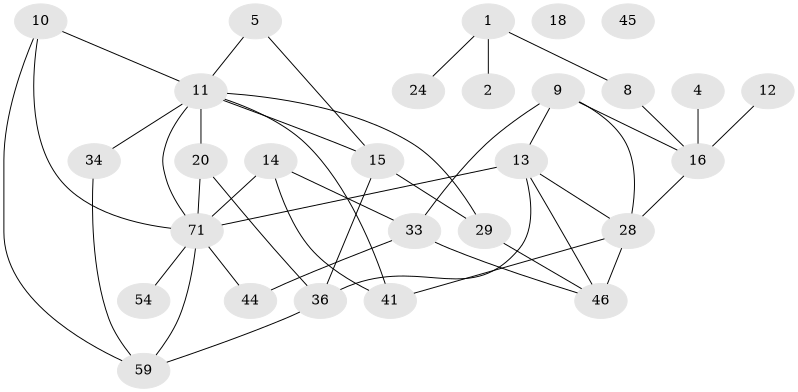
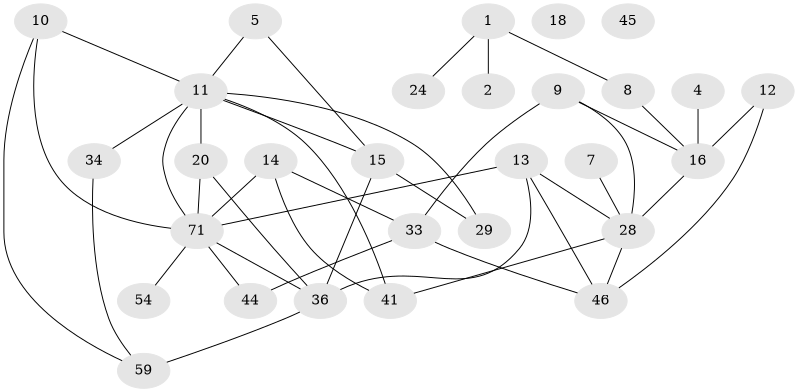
  graph {
    node [color=gray90 style=filled]
    1 [super="+48"]
    2
    8 [super="+35"]
    24
    16 [super="+22"]
    4 [super="+21"]
    28 [super="+37"]
    5 [super="+6"]
    11 [super="+19"]
    n10 [label=15 super="+32"]
    n11 [label=71 super="+38"]
    20 [super="+23"]
    29 [super="+50"]
    34 [super="+42"]
    41
    36 [super="+40"]
+   7 [super="+30"]
    46
    9 [super="+39"]
    13 [super="+15"]
    33 [super="+43"]
    44
    10
    n24 [label=59 super="+52"]
    54
    12 [super="+53"]
    14 [super="+17"]
    18
    45
    1 -- 2
    1 -- 8
    1 -- 24
    8 -- 16 [weight=2]
    16 -- 28
    4 -- 16
    28 -- 41
    28 -- 46 [weight=2]
    5 -- 11
    5 -- n10
    11 -- n10
    11 -- n11
    11 -- 20
    11 -- 29
    11 -- 34 [weight=2]
    11 -- 41
    n10 -- 29
    n10 -- 36
    n11 -- 44
-   n11 -- n24
+   n11 -- 36
    n11 -- 54
    20 -- n11
    20 -- 36
-   29 -- 46
+   12 -- 46
    34 -- n24
    36 -- n24
+   7 -- 28
    9 -- 16
    9 -- 28
-   9 -- 13
    9 -- 33
    13 -- 28
    13 -- n11
    13 -- 36
    13 -- 46
    33 -- 46
    33 -- 44
    10 -- 11
    10 -- n11
    10 -- n24
    12 -- 16
    14 -- n11 [weight=2]
    14 -- 41
    14 -- 33
  }
